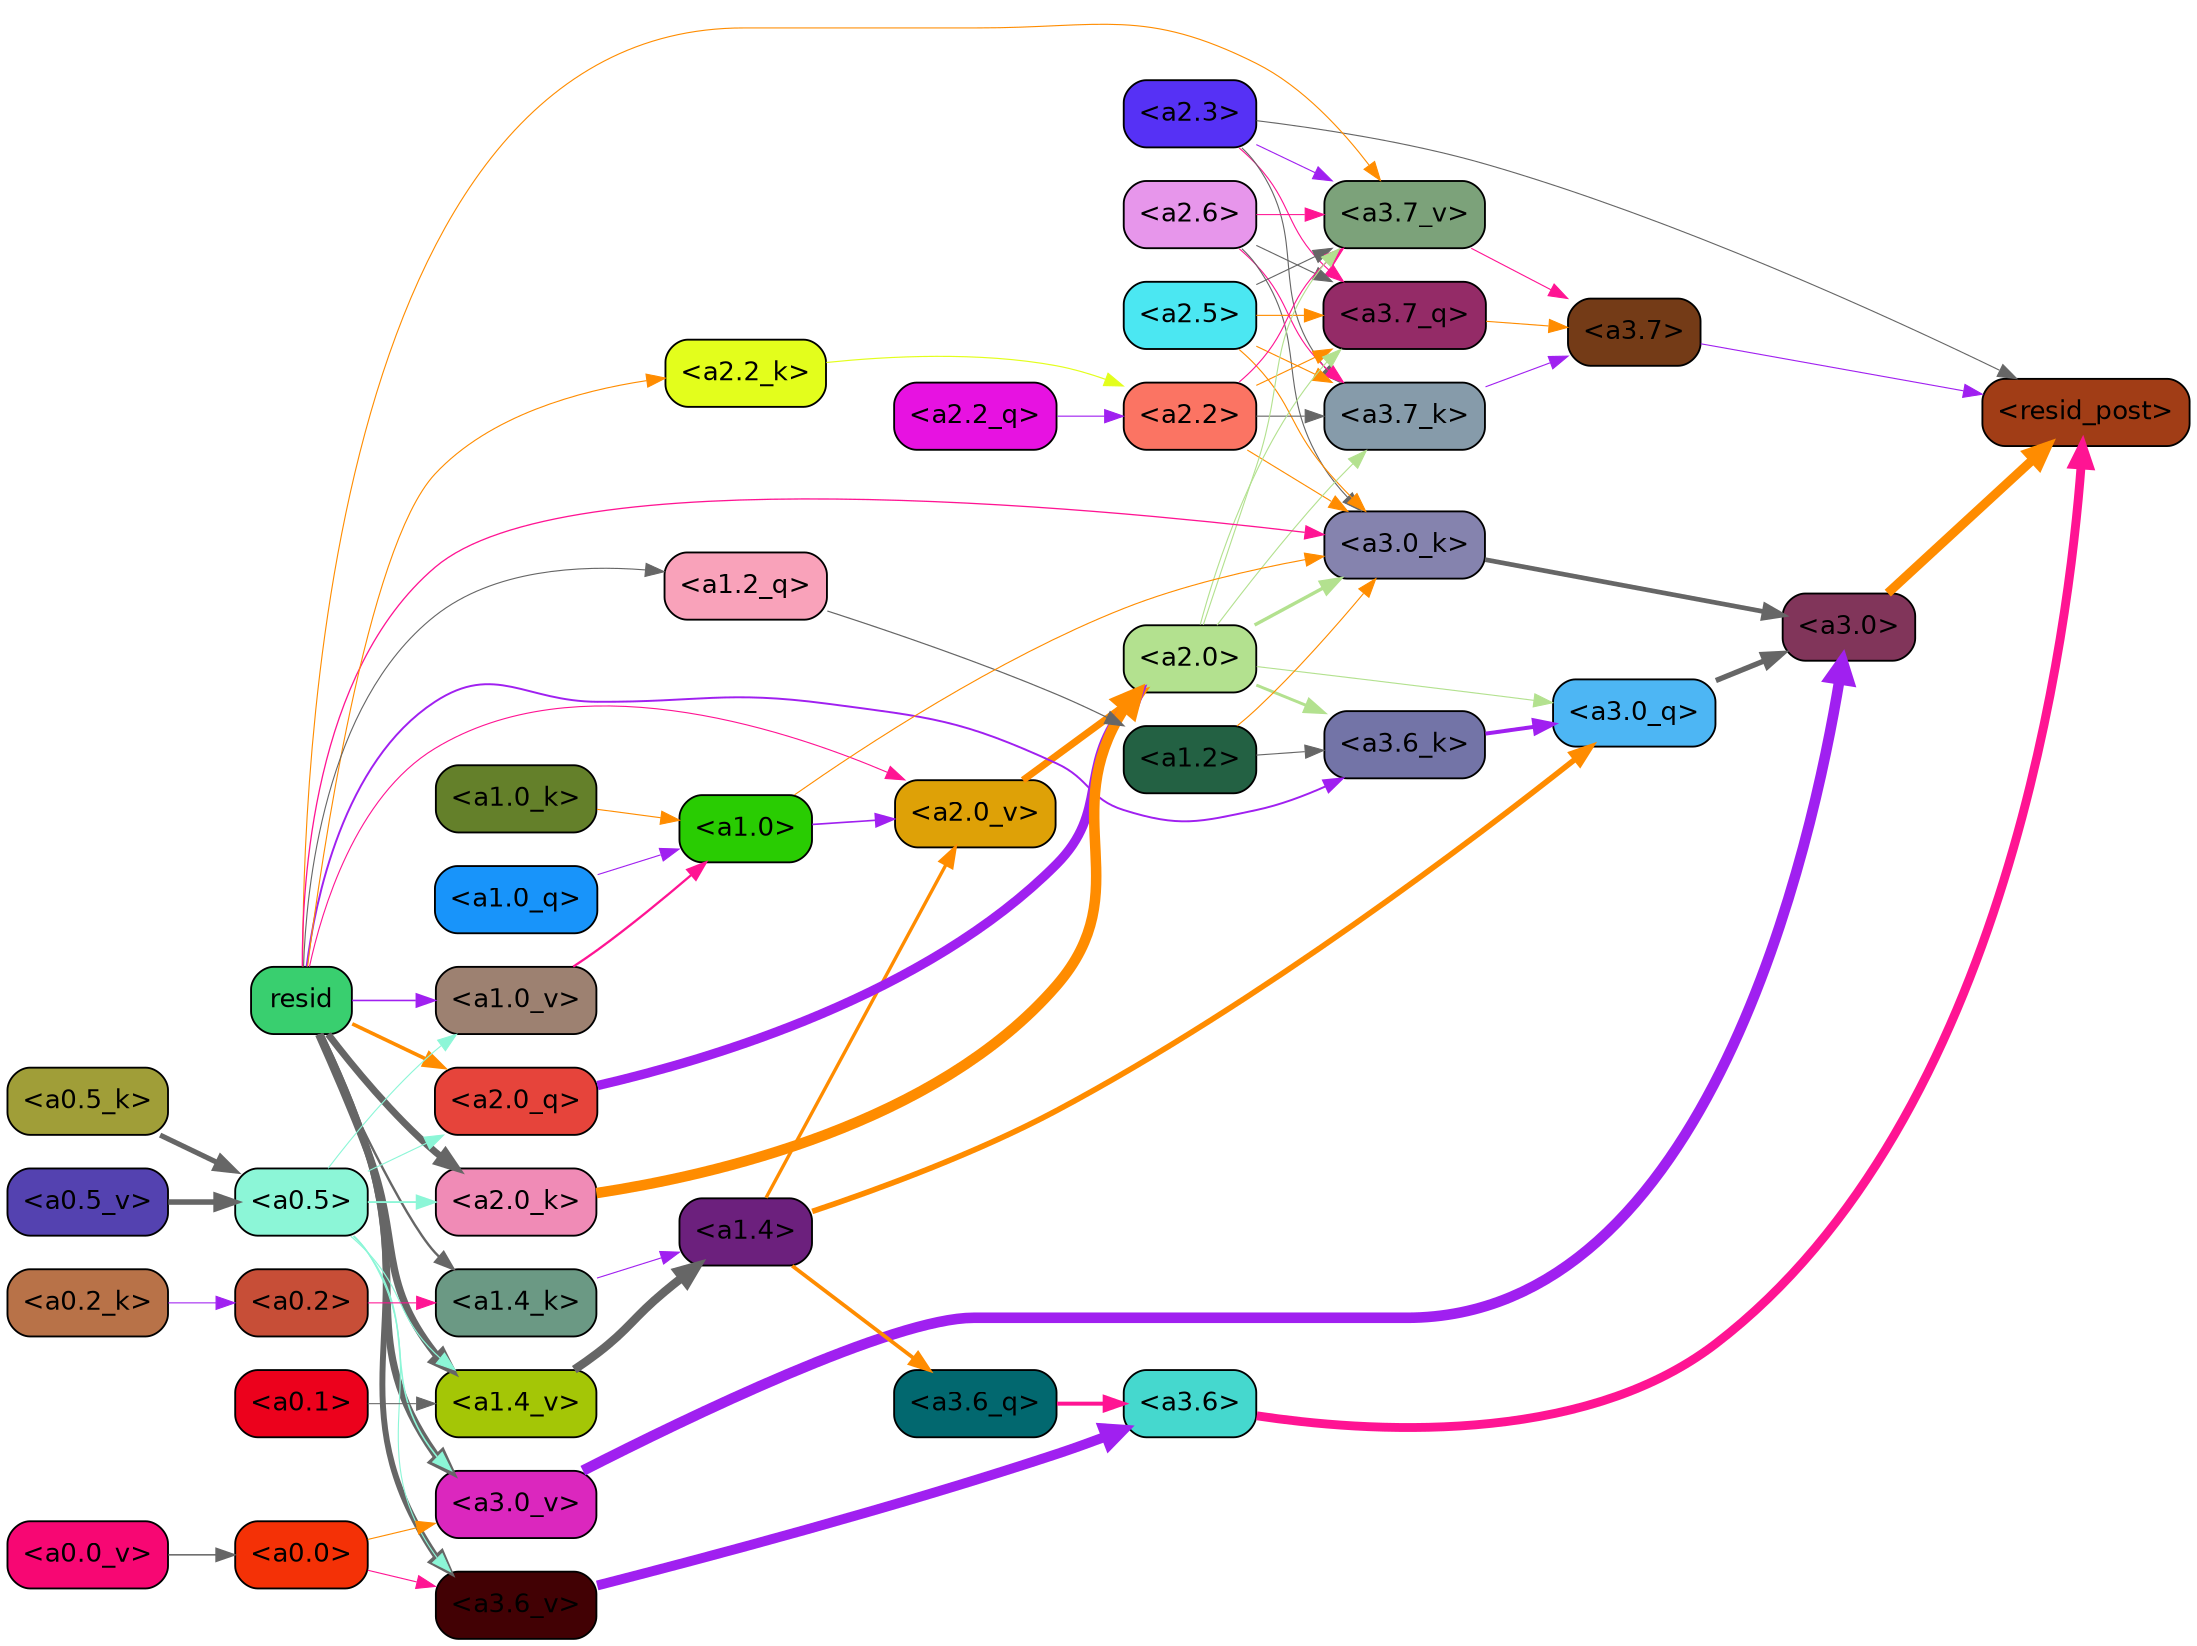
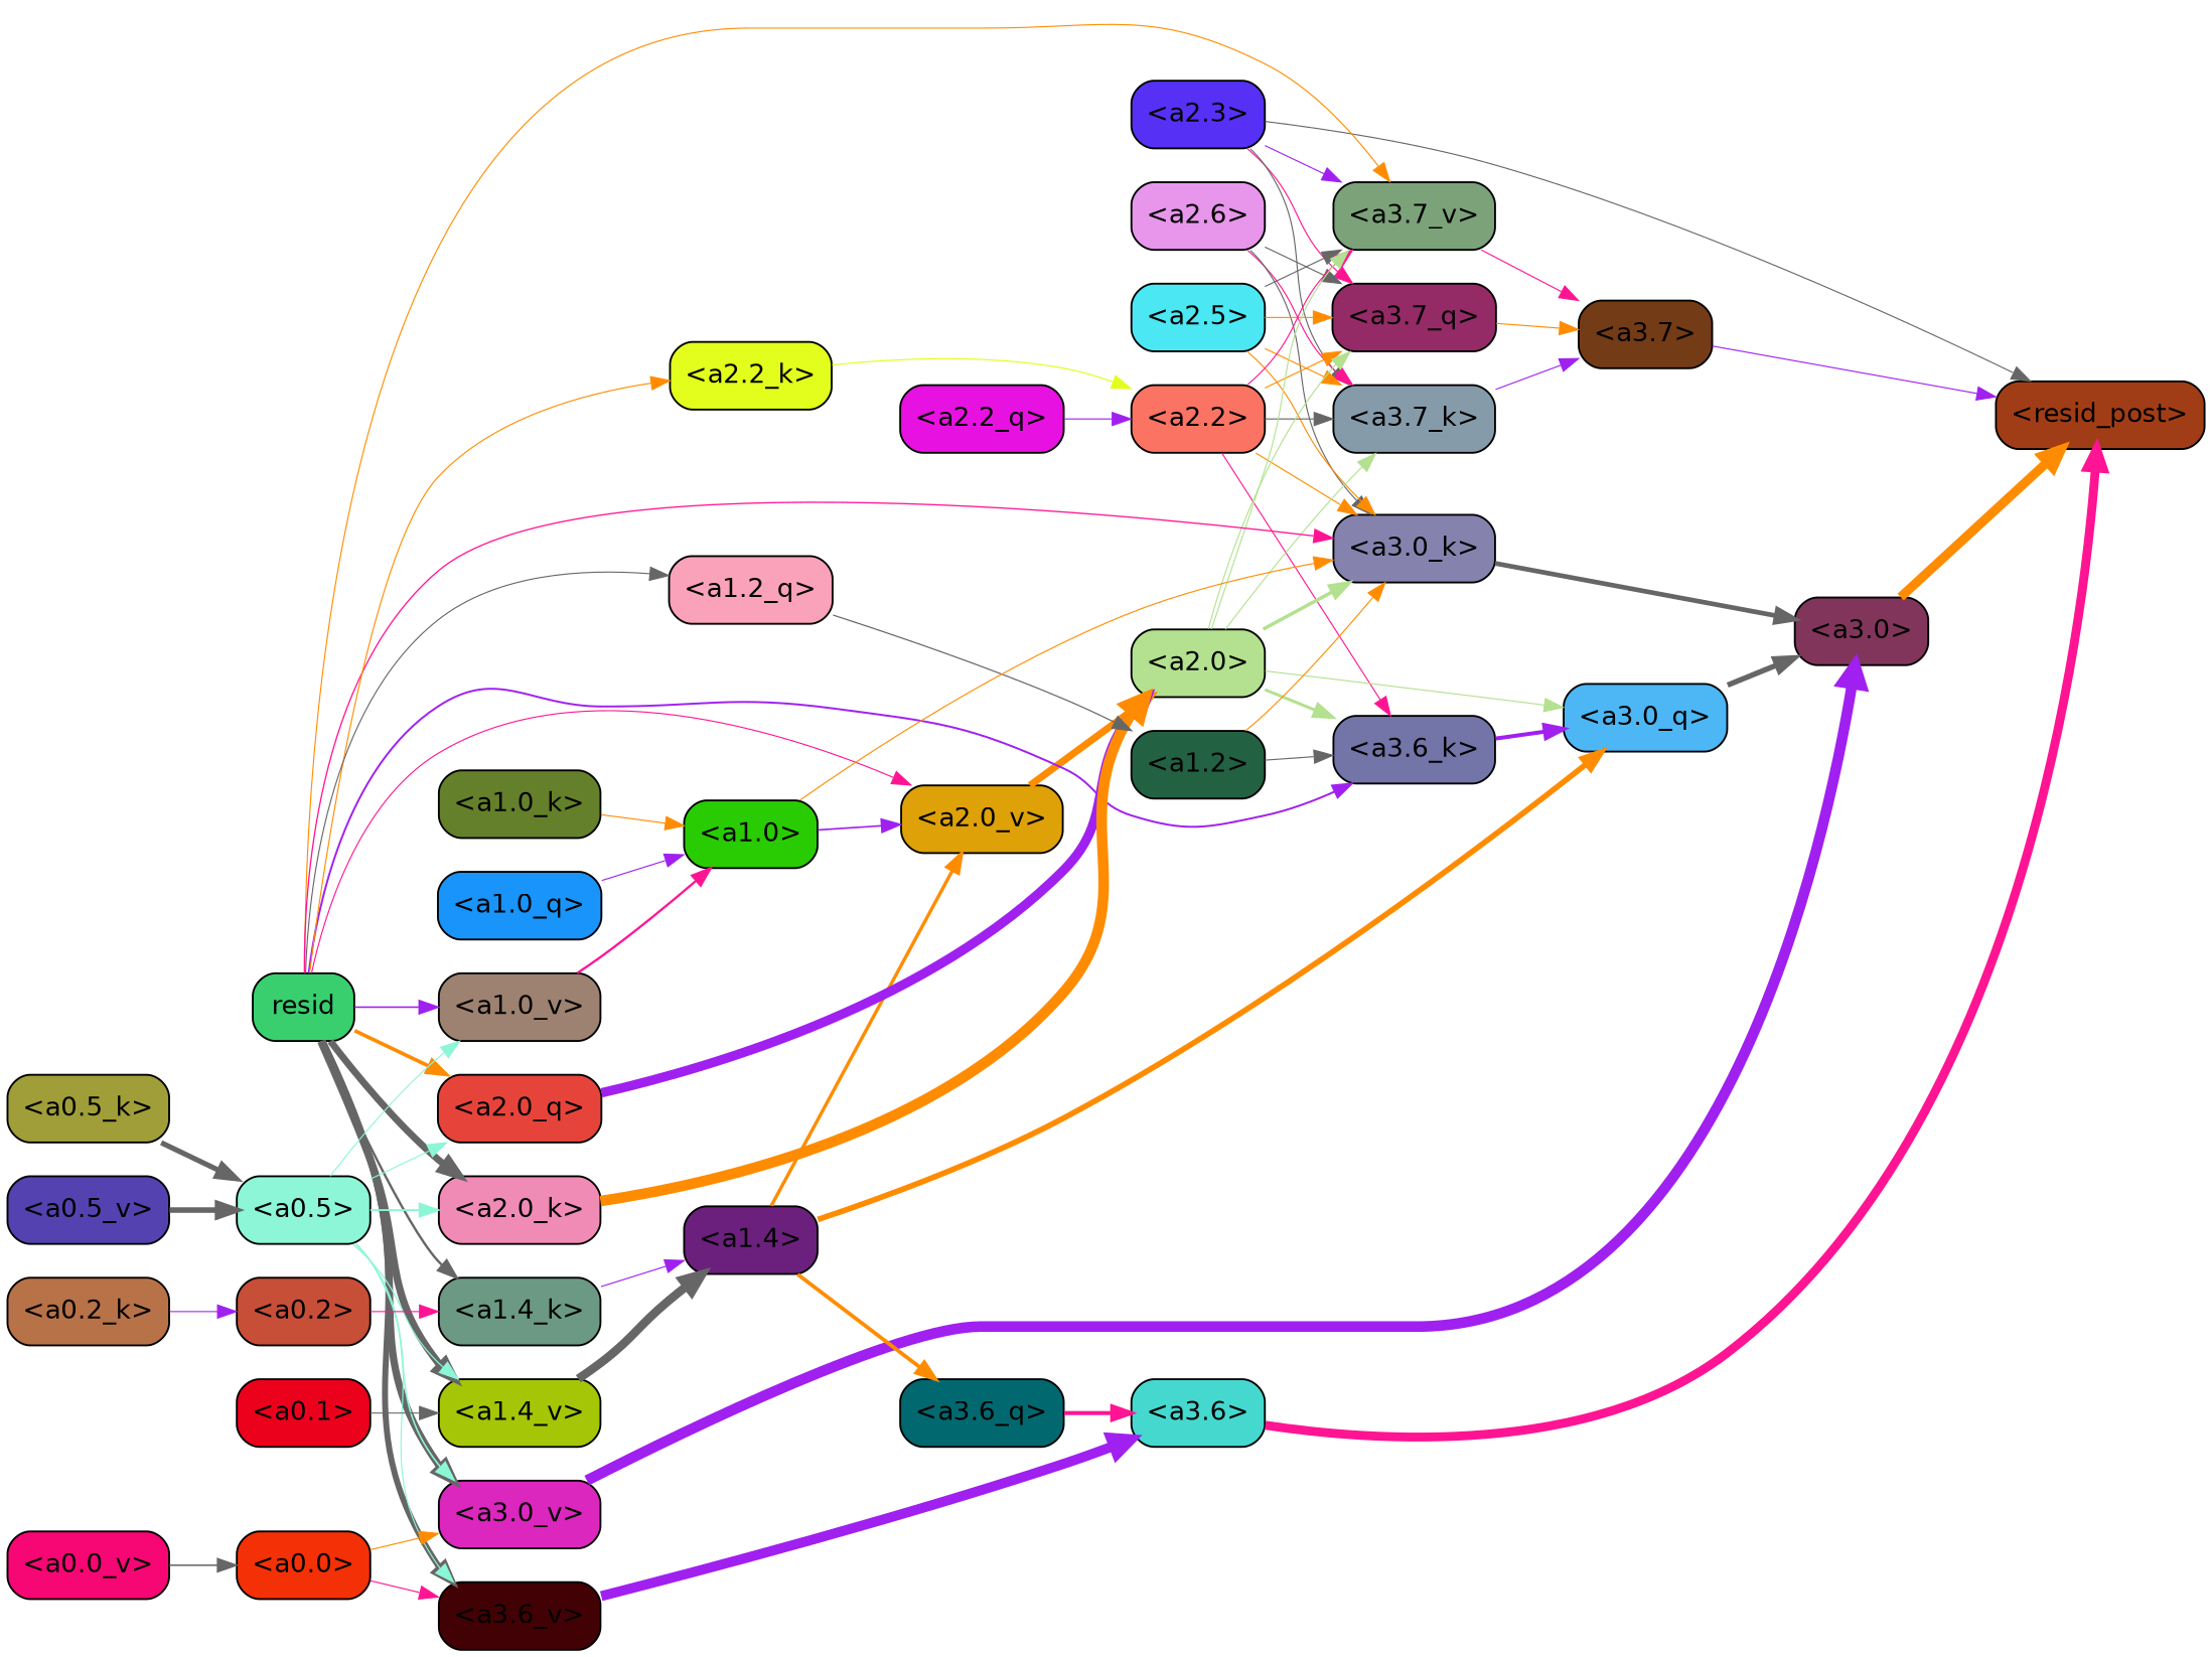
  strict digraph {
    rankdir=LR
    splines=true
    node [color=black fontname=Helvetica shape=box style="filled, rounded"]
    edge [color=gray40 penwidth=0.6]
    "<a3.7>" [fillcolor="#743b17"]
    "<resid_post>" [fillcolor="#a13d16"]
    "<a3.6>" [fillcolor="#45d8ce"]
    "<a3.0>" [fillcolor="#81355a"]
    "<a2.3>" [fillcolor="#5631f5"]
    "<a3.7_q>" [fillcolor="#942b67"]
    "<a3.7_k>" [fillcolor="#869baa"]
    "<a3.7_v>" [fillcolor="#7ca27a"]
    "<a3.6_q>" [fillcolor="#02686f"]
    "<a3.0_q>" [fillcolor="#4db6f4"]
    "<a3.6_k>" [fillcolor="#7374a7"]
    "<a3.0_k>" [fillcolor="#8583ae"]
    "<a3.6_v>" [fillcolor="#420104"]
    "<a3.0_v>" [fillcolor="#db27be"]
    "<a2.6>" [fillcolor="#e796eb"]
    "<a2.5>" [fillcolor="#4be7f2"]
    "<a2.2>" [fillcolor="#fb7463"]
    "<a2.0>" [fillcolor="#b3e18f"]
    "<a1.4>" [fillcolor="#6c207d"]
    "<a2.0_v>" [fillcolor="#dea107"]
    "<a1.2>" [fillcolor="#236143"]
    n22 [fillcolor="#39cf6f" label=resid]
    "<a2.0_q>" [fillcolor="#e6443b"]
    "<a2.2_k>" [fillcolor="#e3fe1c"]
    "<a2.0_k>" [fillcolor="#f08bb6"]
    "<a1.2_q>" [fillcolor="#f9a2ba"]
    "<a1.4_k>" [fillcolor="#6b9984"]
    "<a1.4_v>" [fillcolor="#a4c606"]
    "<a1.0_v>" [fillcolor="#9d8171"]
    "<a1.0>" [fillcolor="#29cc02"]
    "<a0.5>" [fillcolor="#8cf6d7"]
    "<a0.0>" [fillcolor="#f43106"]
    "<a2.2_q>" [fillcolor="#e712e1"]
    "<a1.0_q>" [fillcolor="#1894fa"]
    "<a1.0_k>" [fillcolor="#64802a"]
    "<a0.2>" [fillcolor="#c74e37"]
    "<a0.1>" [fillcolor="#ec011c"]
    "<a0.5_k>" [fillcolor="#a09e38"]
    "<a0.2_k>" [fillcolor="#b87248"]
    "<a0.5_v>" [fillcolor="#5442b0"]
    "<a0.0_v>" [fillcolor="#f70773"]
    "<a3.7>" -> "<resid_post>" [color=purple]
    "<a3.6>" -> "<resid_post>" [color=deeppink penwidth=4.751592040061951]
    "<a3.0>" -> "<resid_post>" [color=darkorange penwidth=4.904066681861877]
    "<a2.3>" -> "<resid_post>"
    "<a2.3>" -> "<a3.7_q>" [color=deeppink]
    "<a2.3>" -> "<a3.7_k>"
    "<a2.3>" -> "<a3.7_v>" [color=purple]
    "<a3.7_q>" -> "<a3.7>" [color=darkorange]
    "<a3.7_k>" -> "<a3.7>" [color=purple]
    "<a3.7_v>" -> "<a3.7>" [color=deeppink]
    "<a3.6_q>" -> "<a3.6>" [color=deeppink penwidth=2.160832464694977]
    "<a3.0_q>" -> "<a3.0>" [penwidth=2.870753765106201]
    "<a3.6_k>" -> "<a3.0_q>" [color=purple penwidth=2.13908451795578]
    "<a3.0_k>" -> "<a3.0>" [penwidth=2.520303964614868]
    "<a3.6_v>" -> "<a3.6>" [color=purple penwidth=5.297133803367615]
    "<a3.0_v>" -> "<a3.0>" [color=purple penwidth=5.680712580680847]
    "<a2.6>" -> "<a3.7_q>"
    "<a2.6>" -> "<a3.7_k>" [color=deeppink]
-   "<a2.6>" -> "<a3.7_v>" [color=deeppink]
    "<a2.6>" -> "<a3.0_k>"
    "<a2.5>" -> "<a3.7_q>" [color=darkorange]
    "<a2.5>" -> "<a3.7_k>" [color=darkorange]
    "<a2.5>" -> "<a3.7_v>"
    "<a2.5>" -> "<a3.0_k>" [color=darkorange]
    "<a2.2>" -> "<a3.7_q>" [color=darkorange]
    "<a2.2>" -> "<a3.7_k>"
    "<a2.2>" -> "<a3.7_v>" [color=deeppink]
+   "<a2.2>" -> "<a3.6_k>" [color=deeppink]
    "<a2.2>" -> "<a3.0_k>" [color=darkorange]
    "<a2.0>" -> "<a3.7_q>" [color="#b3e18f"]
    "<a2.0>" -> "<a3.7_k>" [color="#b3e18f"]
    "<a2.0>" -> "<a3.7_v>" [color="#b3e18f"]
    "<a2.0>" -> "<a3.0_q>" [color="#b3e18f"]
    "<a2.0>" -> "<a3.6_k>" [color="#b3e18f" penwidth=1.5897698998451233]
    "<a2.0>" -> "<a3.0_k>" [color="#b3e18f" penwidth=1.8405593037605286]
    "<a1.4>" -> "<a3.6_q>" [color=darkorange penwidth=2.0260728895664215]
    "<a1.4>" -> "<a3.0_q>" [color=darkorange penwidth=3.0185627341270447]
    "<a1.4>" -> "<a2.0_v>" [color=darkorange penwidth=1.7970525026321411]
    "<a2.0_v>" -> "<a2.0>" [color=darkorange penwidth=3.781584322452545]
    "<a1.2>" -> "<a3.6_k>"
    "<a1.2>" -> "<a3.0_k>" [color=darkorange]
    n22 -> "<a3.7_v>" [color=darkorange]
    n22 -> "<a3.6_k>" [color=purple penwidth=1.046662151813507]
    n22 -> "<a3.0_k>" [color=deeppink penwidth=0.6995279788970947]
    n22 -> "<a3.6_v>" [penwidth=3.1840110421180725]
    n22 -> "<a3.0_v>" [penwidth=3.9005755856633186]
    n22 -> "<a2.0_v>" [color=deeppink]
    n22 -> "<a2.0_q>" [color=darkorange penwidth=1.9669389724731445]
    n22 -> "<a2.2_k>" [color=darkorange]
    n22 -> "<a2.0_k>" [penwidth=3.6898754835128784]
    n22 -> "<a1.2_q>"
    n22 -> "<a1.4_k>" [penwidth=1.2758672684431076]
    n22 -> "<a1.4_v>" [penwidth=3.992354243993759]
    n22 -> "<a1.0_v>" [color=purple penwidth=0.8768336176872253]
    "<a2.0_q>" -> "<a2.0>" [color=purple penwidth=5.0040658712387085]
    "<a2.2_k>" -> "<a2.2>" [color="#e3fe1c" penwidth=0.6304321400821209]
    "<a2.0_k>" -> "<a2.0>" [color=darkorange penwidth=5.6445024609565735]
    "<a1.2_q>" -> "<a1.2>" [penwidth=0.6481351256370544]
    "<a1.4_k>" -> "<a1.4>" [color=purple]
    "<a1.4_v>" -> "<a1.4>" [penwidth=4.602061748504639]
    "<a1.0_v>" -> "<a1.0>" [color=deeppink penwidth=1.227757602930069]
    "<a1.0>" -> "<a3.0_k>" [color=darkorange]
    "<a1.0>" -> "<a2.0_v>" [color=purple penwidth=0.8836666345596313]
    "<a0.5>" -> "<a3.6_v>" [color="#8cf6d7"]
    "<a0.5>" -> "<a3.0_v>" [color="#8cf6d7" penwidth=0.8493617177009583]
    "<a0.5>" -> "<a2.0_q>" [color="#8cf6d7"]
    "<a0.5>" -> "<a2.0_k>" [color="#8cf6d7" penwidth=0.9942188858985901]
    "<a0.5>" -> "<a1.4_v>" [color="#8cf6d7" penwidth=0.6379710733890533]
    "<a0.5>" -> "<a1.0_v>" [color="#8cf6d7"]
    "<a0.0>" -> "<a3.6_v>" [color=deeppink]
    "<a0.0>" -> "<a3.0_v>" [color=darkorange]
    "<a2.2_q>" -> "<a2.2>" [color=purple]
    "<a1.0_q>" -> "<a1.0>" [color=purple]
    "<a1.0_k>" -> "<a1.0>" [color=darkorange]
    "<a0.2>" -> "<a1.4_k>" [color=deeppink]
    "<a0.1>" -> "<a1.4_v>"
    "<a0.5_k>" -> "<a0.5>" [penwidth=2.7730584144592285]
    "<a0.2_k>" -> "<a0.2>" [color=purple]
    "<a0.5_v>" -> "<a0.5>" [penwidth=2.9687485098838806]
    "<a0.0_v>" -> "<a0.0>" [penwidth=0.8196042068302631]
  }
